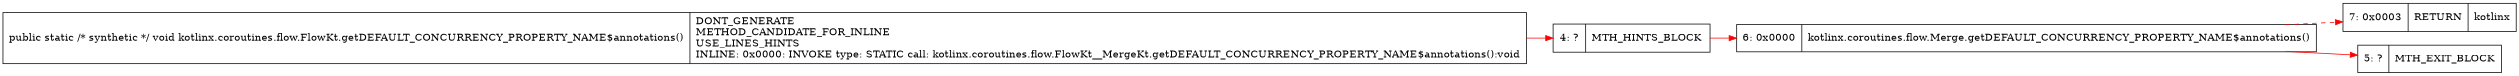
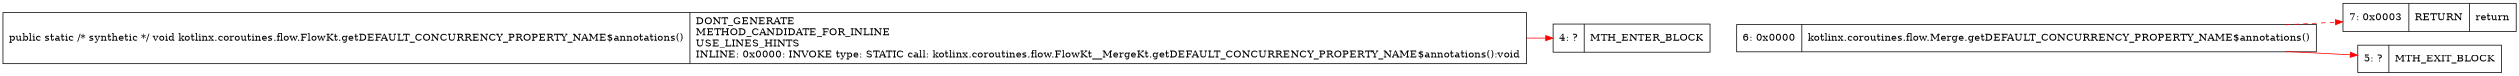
  digraph {
    rankdir=LR
    node [shape=record]
    edge [color=red style=solid]
-   n1 [label="{4\:\ ?|MTH_HINTS_BLOCK\l}"]
+   n1 [label="{4\:\ ?|MTH_ENTER_BLOCK\l}"]
    n2 [label="{6\:\ 0x0000|kotlinx.coroutines.flow.Merge.getDEFAULT_CONCURRENCY_PROPERTY_NAME$annotations()\l}"]
-   n3 [label="{7\:\ 0x0003|RETURN\l|kotlinx\l}"]
+   n3 [label="{7\:\ 0x0003|RETURN\l|return\l}"]
    n4 [label="{5\:\ ?|MTH_EXIT_BLOCK\l}"]
    n5 [label="{public static \/* synthetic *\/ void kotlinx.coroutines.flow.FlowKt.getDEFAULT_CONCURRENCY_PROPERTY_NAME$annotations()  | DONT_GENERATE\lMETHOD_CANDIDATE_FOR_INLINE\lUSE_LINES_HINTS\lINLINE: 0x0000: INVOKE   type: STATIC call: kotlinx.coroutines.flow.FlowKt__MergeKt.getDEFAULT_CONCURRENCY_PROPERTY_NAME$annotations():void\l}"]
-   n1 -> n2
    n2 -> n3 [style=dashed]
    n2 -> n4
    n5 -> n1
  }
